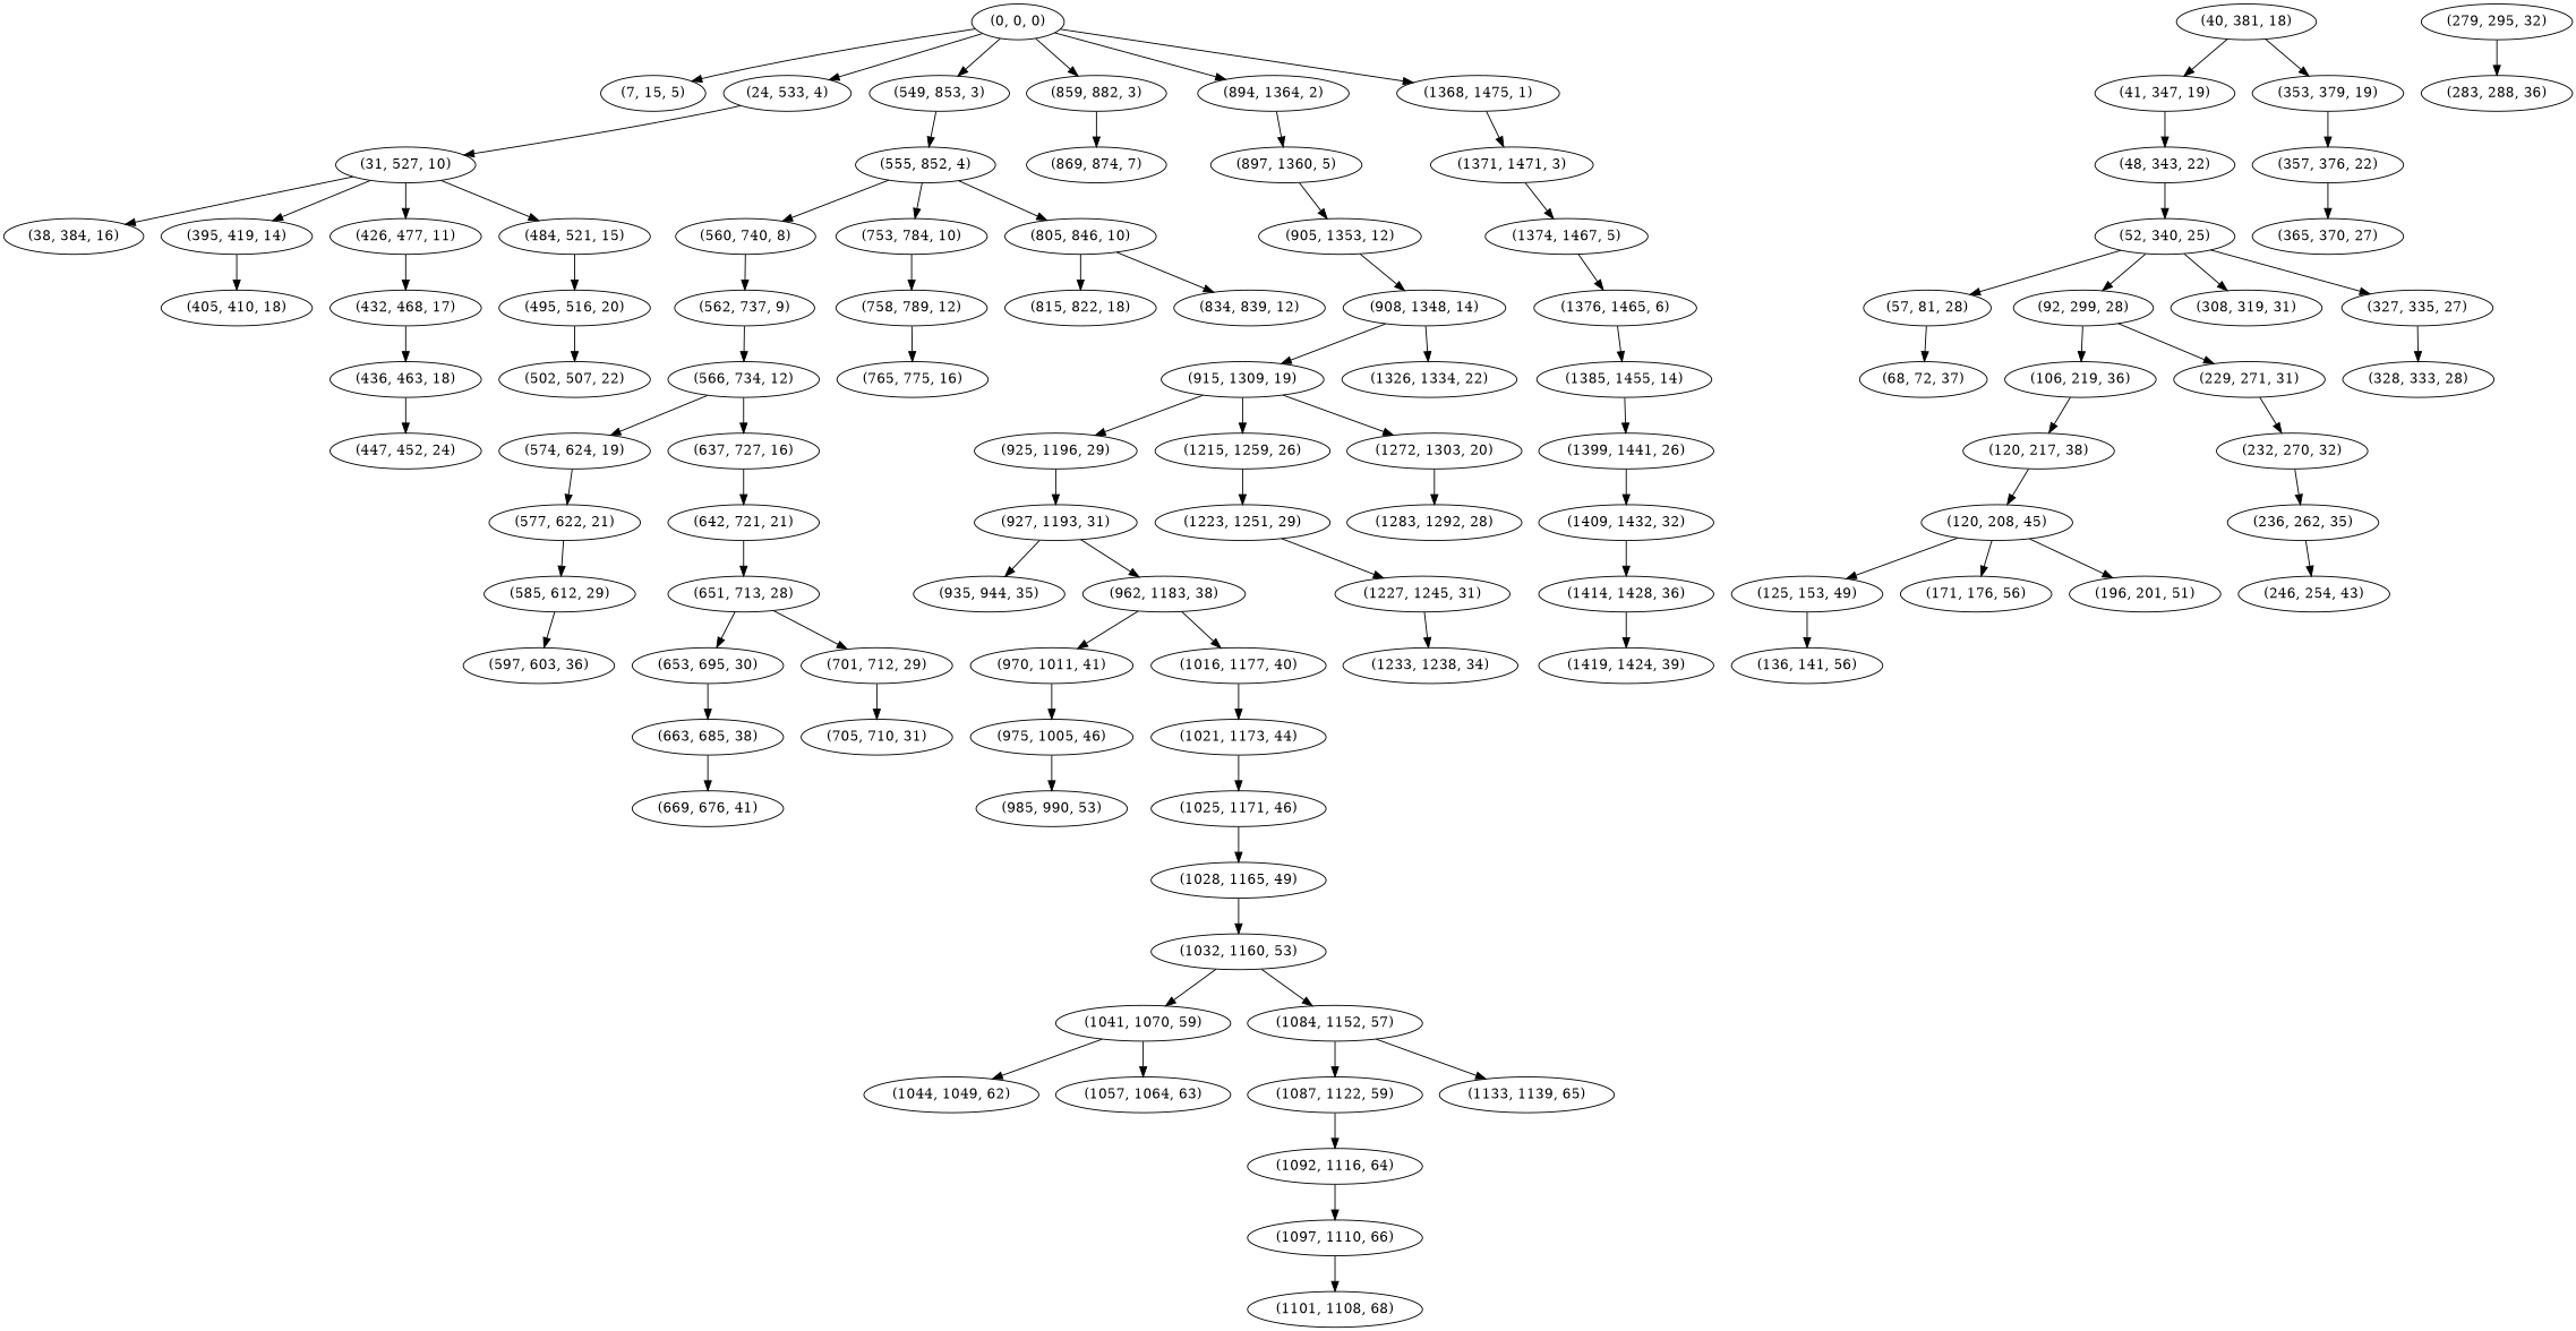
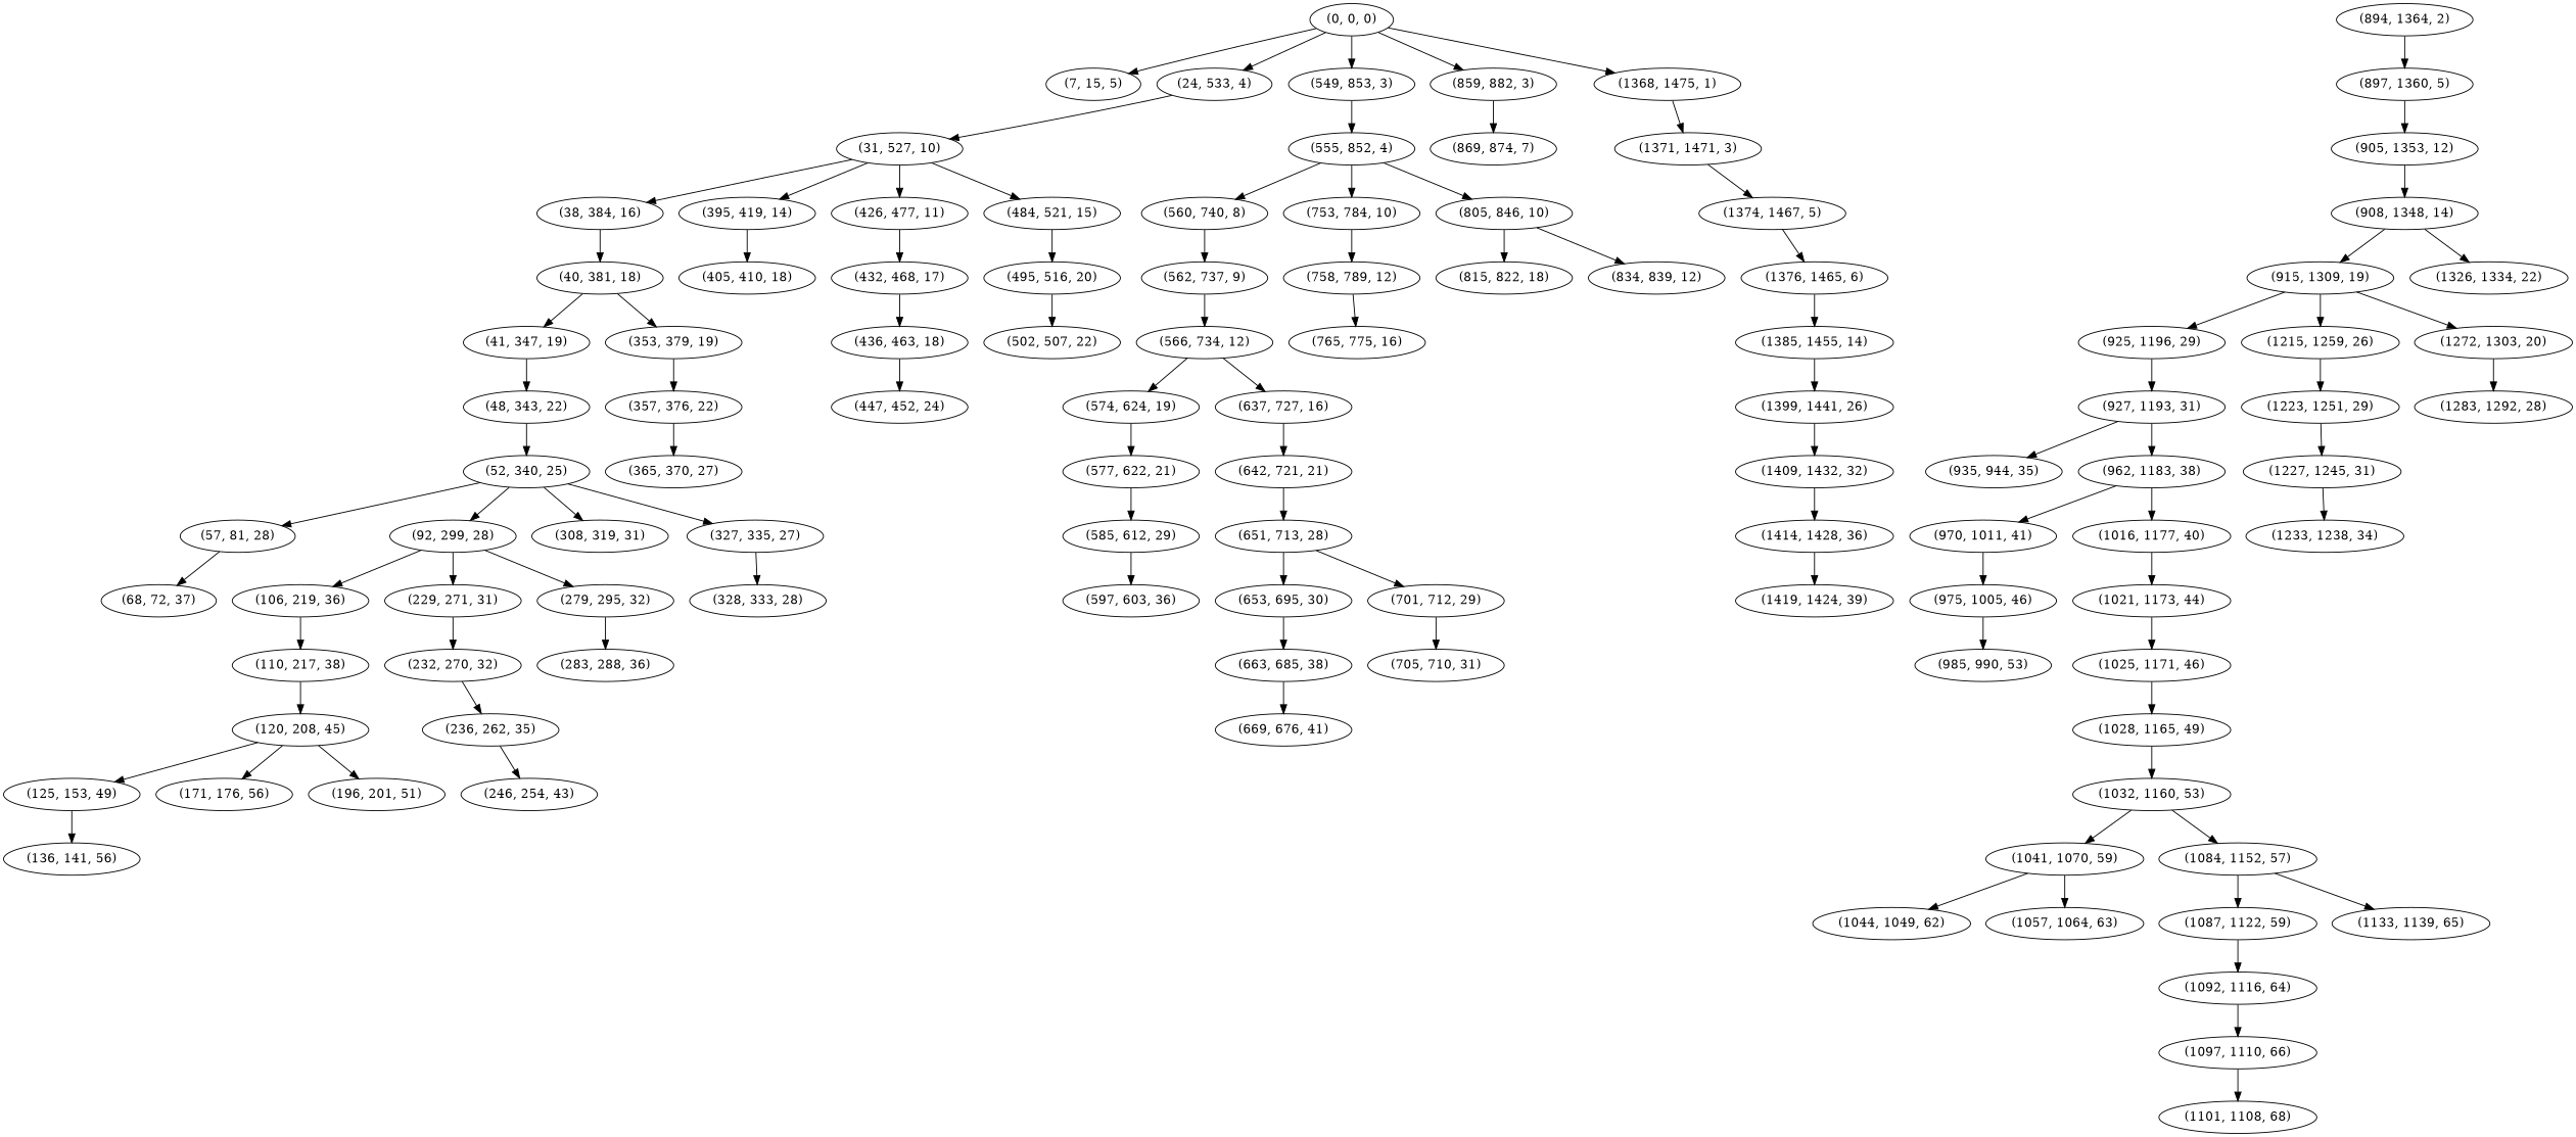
  digraph {
    "(0, 0, 0)"
    "(7, 15, 5)"
    "(24, 533, 4)"
    "(549, 853, 3)"
    "(859, 882, 3)"
    "(894, 1364, 2)"
    "(1368, 1475, 1)"
    "(31, 527, 10)"
    "(555, 852, 4)"
    "(869, 874, 7)"
    "(897, 1360, 5)"
    "(1371, 1471, 3)"
    "(38, 384, 16)"
    "(395, 419, 14)"
    "(426, 477, 11)"
    "(484, 521, 15)"
    "(40, 381, 18)"
    "(405, 410, 18)"
    "(432, 468, 17)"
    "(495, 516, 20)"
    "(41, 347, 19)"
    "(353, 379, 19)"
    "(48, 343, 22)"
    "(357, 376, 22)"
    "(52, 340, 25)"
    "(57, 81, 28)"
    "(92, 299, 28)"
    "(308, 319, 31)"
    "(327, 335, 27)"
    "(68, 72, 37)"
    "(106, 219, 36)"
    "(229, 271, 31)"
    "(279, 295, 32)"
    "(328, 333, 28)"
-   "(110, 217, 38)" [label="(120, 217, 38)"]
+   "(110, 217, 38)"
    "(232, 270, 32)"
    "(283, 288, 36)"
    "(120, 208, 45)"
    "(125, 153, 49)"
    "(171, 176, 56)"
    "(196, 201, 51)"
    "(136, 141, 56)"
    "(236, 262, 35)"
    "(246, 254, 43)"
    "(365, 370, 27)"
    "(436, 463, 18)"
    "(447, 452, 24)"
    "(502, 507, 22)"
    "(560, 740, 8)"
    "(753, 784, 10)"
    "(805, 846, 10)"
    "(562, 737, 9)"
    n53 [label="(758, 789, 12)"]
    "(815, 822, 18)"
    "(834, 839, 12)"
    "(566, 734, 12)"
    "(574, 624, 19)"
    "(637, 727, 16)"
    "(577, 622, 21)"
    "(642, 721, 21)"
    "(585, 612, 29)"
    "(597, 603, 36)"
    "(651, 713, 28)"
    "(653, 695, 30)"
    "(701, 712, 29)"
    "(663, 685, 38)"
    "(705, 710, 31)"
    "(669, 676, 41)"
    "(765, 775, 16)"
    "(905, 1353, 12)"
    "(908, 1348, 14)"
    "(915, 1309, 19)"
    "(1326, 1334, 22)"
    "(925, 1196, 29)"
    "(1215, 1259, 26)"
    "(1272, 1303, 20)"
    "(927, 1193, 31)"
    "(1223, 1251, 29)"
    "(1283, 1292, 28)"
    "(935, 944, 35)"
    "(962, 1183, 38)"
    "(970, 1011, 41)"
    "(1016, 1177, 40)"
    "(975, 1005, 46)"
    "(1021, 1173, 44)"
    "(985, 990, 53)"
    "(1025, 1171, 46)"
    "(1028, 1165, 49)"
    "(1032, 1160, 53)"
    "(1041, 1070, 59)"
    "(1084, 1152, 57)"
    "(1044, 1049, 62)"
    "(1057, 1064, 63)"
    "(1087, 1122, 59)"
    "(1133, 1139, 65)"
    "(1092, 1116, 64)"
    "(1097, 1110, 66)"
    "(1101, 1108, 68)"
    "(1227, 1245, 31)"
    "(1233, 1238, 34)"
    "(1374, 1467, 5)"
    "(1376, 1465, 6)"
    "(1385, 1455, 14)"
    "(1399, 1441, 26)"
    "(1409, 1432, 32)"
    "(1414, 1428, 36)"
    "(1419, 1424, 39)"
    "(0, 0, 0)" -> "(7, 15, 5)"
    "(0, 0, 0)" -> "(24, 533, 4)"
    "(0, 0, 0)" -> "(549, 853, 3)"
    "(0, 0, 0)" -> "(859, 882, 3)"
-   "(0, 0, 0)" -> "(894, 1364, 2)"
    "(0, 0, 0)" -> "(1368, 1475, 1)"
    "(24, 533, 4)" -> "(31, 527, 10)"
    "(549, 853, 3)" -> "(555, 852, 4)"
    "(859, 882, 3)" -> "(869, 874, 7)"
    "(894, 1364, 2)" -> "(897, 1360, 5)"
    "(1368, 1475, 1)" -> "(1371, 1471, 3)"
    "(31, 527, 10)" -> "(38, 384, 16)"
    "(31, 527, 10)" -> "(395, 419, 14)"
    "(31, 527, 10)" -> "(426, 477, 11)"
    "(31, 527, 10)" -> "(484, 521, 15)"
    "(555, 852, 4)" -> "(560, 740, 8)"
    "(555, 852, 4)" -> "(753, 784, 10)"
    "(555, 852, 4)" -> "(805, 846, 10)"
    "(897, 1360, 5)" -> "(905, 1353, 12)"
    "(1371, 1471, 3)" -> "(1374, 1467, 5)"
+   "(38, 384, 16)" -> "(40, 381, 18)"
    "(395, 419, 14)" -> "(405, 410, 18)"
    "(426, 477, 11)" -> "(432, 468, 17)"
    "(484, 521, 15)" -> "(495, 516, 20)"
    "(40, 381, 18)" -> "(41, 347, 19)"
    "(40, 381, 18)" -> "(353, 379, 19)"
    "(432, 468, 17)" -> "(436, 463, 18)"
    "(495, 516, 20)" -> "(502, 507, 22)"
    "(41, 347, 19)" -> "(48, 343, 22)"
    "(353, 379, 19)" -> "(357, 376, 22)"
    "(48, 343, 22)" -> "(52, 340, 25)"
    "(357, 376, 22)" -> "(365, 370, 27)"
    "(52, 340, 25)" -> "(57, 81, 28)"
    "(52, 340, 25)" -> "(92, 299, 28)"
    "(52, 340, 25)" -> "(308, 319, 31)"
    "(52, 340, 25)" -> "(327, 335, 27)"
    "(57, 81, 28)" -> "(68, 72, 37)"
    "(92, 299, 28)" -> "(106, 219, 36)"
    "(92, 299, 28)" -> "(229, 271, 31)"
+   "(92, 299, 28)" -> "(279, 295, 32)"
    "(327, 335, 27)" -> "(328, 333, 28)"
    "(106, 219, 36)" -> "(110, 217, 38)"
    "(229, 271, 31)" -> "(232, 270, 32)"
    "(279, 295, 32)" -> "(283, 288, 36)"
    "(110, 217, 38)" -> "(120, 208, 45)"
    "(232, 270, 32)" -> "(236, 262, 35)"
    "(120, 208, 45)" -> "(125, 153, 49)"
    "(120, 208, 45)" -> "(171, 176, 56)"
    "(120, 208, 45)" -> "(196, 201, 51)"
    "(125, 153, 49)" -> "(136, 141, 56)"
    "(236, 262, 35)" -> "(246, 254, 43)"
    "(436, 463, 18)" -> "(447, 452, 24)"
    "(560, 740, 8)" -> "(562, 737, 9)"
    "(753, 784, 10)" -> n53
    "(805, 846, 10)" -> "(815, 822, 18)"
    "(805, 846, 10)" -> "(834, 839, 12)"
    "(562, 737, 9)" -> "(566, 734, 12)"
    n53 -> "(765, 775, 16)"
    "(566, 734, 12)" -> "(574, 624, 19)"
    "(566, 734, 12)" -> "(637, 727, 16)"
    "(574, 624, 19)" -> "(577, 622, 21)"
    "(637, 727, 16)" -> "(642, 721, 21)"
    "(577, 622, 21)" -> "(585, 612, 29)"
    "(642, 721, 21)" -> "(651, 713, 28)"
    "(585, 612, 29)" -> "(597, 603, 36)"
    "(651, 713, 28)" -> "(653, 695, 30)"
    "(651, 713, 28)" -> "(701, 712, 29)"
    "(653, 695, 30)" -> "(663, 685, 38)"
    "(701, 712, 29)" -> "(705, 710, 31)"
    "(663, 685, 38)" -> "(669, 676, 41)"
    "(905, 1353, 12)" -> "(908, 1348, 14)"
    "(908, 1348, 14)" -> "(915, 1309, 19)"
    "(908, 1348, 14)" -> "(1326, 1334, 22)"
    "(915, 1309, 19)" -> "(925, 1196, 29)"
    "(915, 1309, 19)" -> "(1215, 1259, 26)"
    "(915, 1309, 19)" -> "(1272, 1303, 20)"
    "(925, 1196, 29)" -> "(927, 1193, 31)"
    "(1215, 1259, 26)" -> "(1223, 1251, 29)"
    "(1272, 1303, 20)" -> "(1283, 1292, 28)"
    "(927, 1193, 31)" -> "(935, 944, 35)"
    "(927, 1193, 31)" -> "(962, 1183, 38)"
    "(1223, 1251, 29)" -> "(1227, 1245, 31)"
    "(962, 1183, 38)" -> "(970, 1011, 41)"
    "(962, 1183, 38)" -> "(1016, 1177, 40)"
    "(970, 1011, 41)" -> "(975, 1005, 46)"
    "(1016, 1177, 40)" -> "(1021, 1173, 44)"
    "(975, 1005, 46)" -> "(985, 990, 53)"
    "(1021, 1173, 44)" -> "(1025, 1171, 46)"
    "(1025, 1171, 46)" -> "(1028, 1165, 49)"
    "(1028, 1165, 49)" -> "(1032, 1160, 53)"
    "(1032, 1160, 53)" -> "(1041, 1070, 59)"
    "(1032, 1160, 53)" -> "(1084, 1152, 57)"
    "(1041, 1070, 59)" -> "(1044, 1049, 62)"
    "(1041, 1070, 59)" -> "(1057, 1064, 63)"
    "(1084, 1152, 57)" -> "(1087, 1122, 59)"
    "(1084, 1152, 57)" -> "(1133, 1139, 65)"
    "(1087, 1122, 59)" -> "(1092, 1116, 64)"
    "(1092, 1116, 64)" -> "(1097, 1110, 66)"
    "(1097, 1110, 66)" -> "(1101, 1108, 68)"
    "(1227, 1245, 31)" -> "(1233, 1238, 34)"
    "(1374, 1467, 5)" -> "(1376, 1465, 6)"
    "(1376, 1465, 6)" -> "(1385, 1455, 14)"
    "(1385, 1455, 14)" -> "(1399, 1441, 26)"
    "(1399, 1441, 26)" -> "(1409, 1432, 32)"
    "(1409, 1432, 32)" -> "(1414, 1428, 36)"
    "(1414, 1428, 36)" -> "(1419, 1424, 39)"
  }
